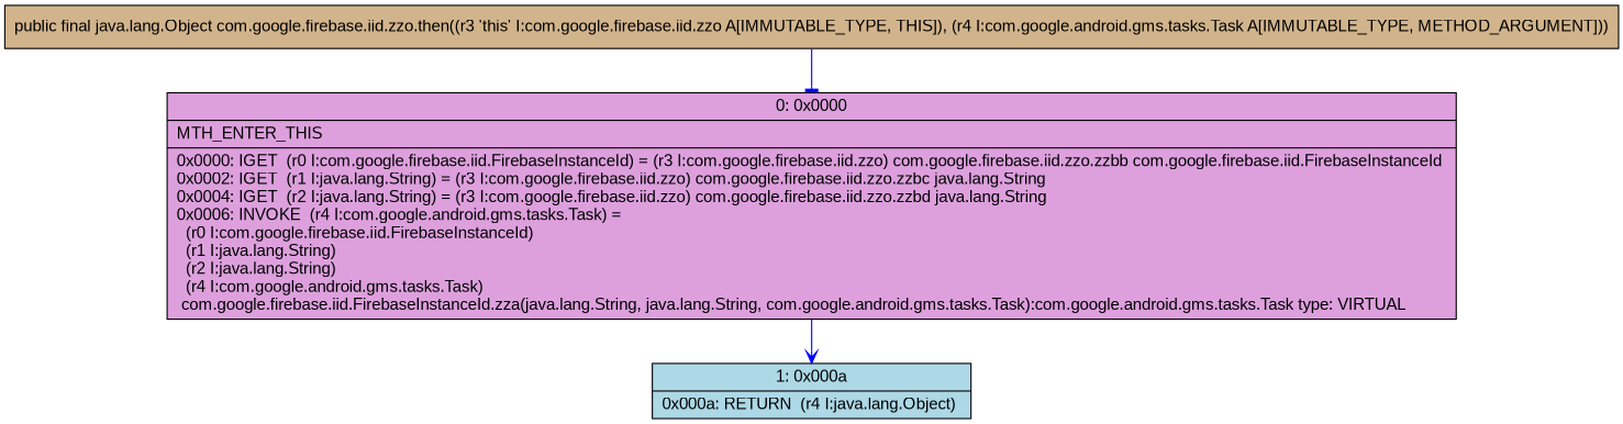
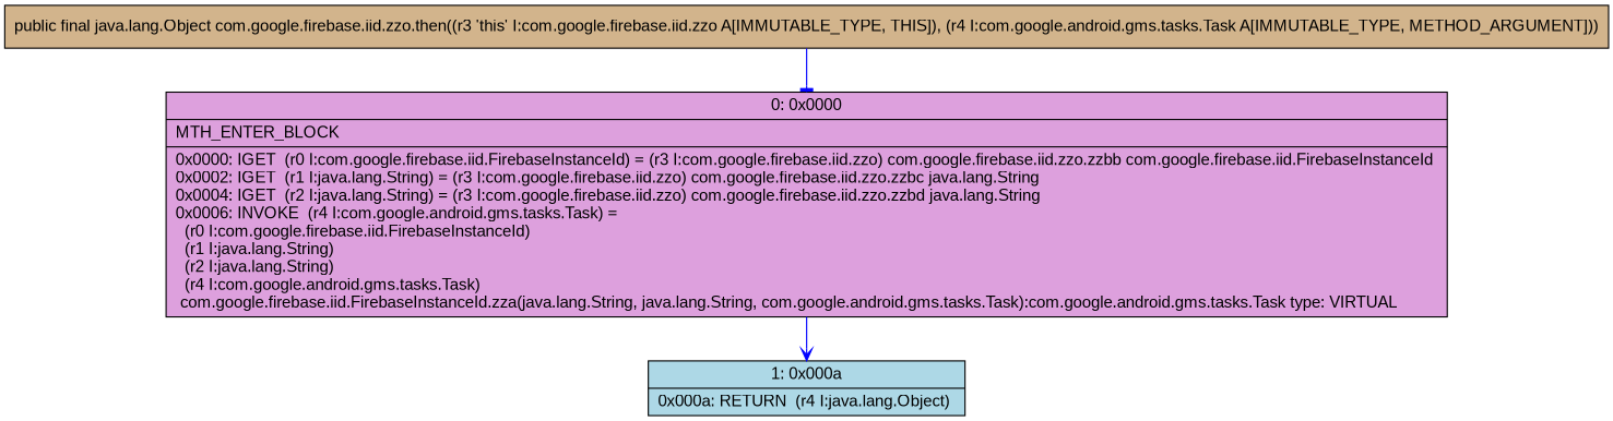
  digraph {
    fontname="Liberation Sans"
    node [shape=record style=filled fontname="Liberation Sans"]
    edge [color=blue fontname="Liberation Sans"]
-   n1 [label="{0\:\ 0x0000|MTH_ENTER_THIS\l|0x0000: IGET  (r0 I:com.google.firebase.iid.FirebaseInstanceId) = (r3 I:com.google.firebase.iid.zzo) com.google.firebase.iid.zzo.zzbb com.google.firebase.iid.FirebaseInstanceId \l0x0002: IGET  (r1 I:java.lang.String) = (r3 I:com.google.firebase.iid.zzo) com.google.firebase.iid.zzo.zzbc java.lang.String \l0x0004: IGET  (r2 I:java.lang.String) = (r3 I:com.google.firebase.iid.zzo) com.google.firebase.iid.zzo.zzbd java.lang.String \l0x0006: INVOKE  (r4 I:com.google.android.gms.tasks.Task) = \l  (r0 I:com.google.firebase.iid.FirebaseInstanceId)\l  (r1 I:java.lang.String)\l  (r2 I:java.lang.String)\l  (r4 I:com.google.android.gms.tasks.Task)\l com.google.firebase.iid.FirebaseInstanceId.zza(java.lang.String, java.lang.String, com.google.android.gms.tasks.Task):com.google.android.gms.tasks.Task type: VIRTUAL \l}" fillcolor=plum]
+   n1 [label="{0\:\ 0x0000|MTH_ENTER_BLOCK\l|0x0000: IGET  (r0 I:com.google.firebase.iid.FirebaseInstanceId) = (r3 I:com.google.firebase.iid.zzo) com.google.firebase.iid.zzo.zzbb com.google.firebase.iid.FirebaseInstanceId \l0x0002: IGET  (r1 I:java.lang.String) = (r3 I:com.google.firebase.iid.zzo) com.google.firebase.iid.zzo.zzbc java.lang.String \l0x0004: IGET  (r2 I:java.lang.String) = (r3 I:com.google.firebase.iid.zzo) com.google.firebase.iid.zzo.zzbd java.lang.String \l0x0006: INVOKE  (r4 I:com.google.android.gms.tasks.Task) = \l  (r0 I:com.google.firebase.iid.FirebaseInstanceId)\l  (r1 I:java.lang.String)\l  (r2 I:java.lang.String)\l  (r4 I:com.google.android.gms.tasks.Task)\l com.google.firebase.iid.FirebaseInstanceId.zza(java.lang.String, java.lang.String, com.google.android.gms.tasks.Task):com.google.android.gms.tasks.Task type: VIRTUAL \l}" fillcolor=plum]
    n2 [label="{1\:\ 0x000a|0x000a: RETURN  (r4 I:java.lang.Object) \l}" fillcolor=lightblue]
    n3 [label="{public final java.lang.Object com.google.firebase.iid.zzo.then((r3 'this' I:com.google.firebase.iid.zzo A[IMMUTABLE_TYPE, THIS]), (r4 I:com.google.android.gms.tasks.Task A[IMMUTABLE_TYPE, METHOD_ARGUMENT])) }" fillcolor=tan]
    n1 -> n2 [arrowhead=vee]
    n3 -> n1 [arrowhead=tee]
  }
